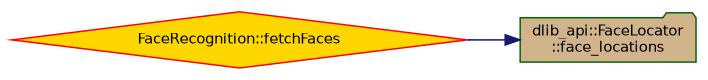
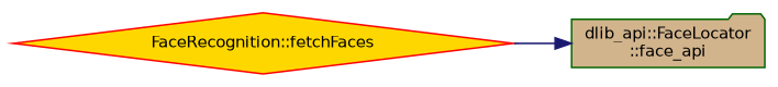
  digraph {
    rankdir=RL
    node [fontname=Helvetica fontsize=10 style=filled]
-   n1 [color=darkgreen fillcolor=tan fontcolor=black height=0.2 label="dlib_api::FaceLocator\l::face_locations" shape=folder width=0.4]
+   n1 [color=darkgreen fillcolor=tan fontcolor=black height=0.2 label="dlib_api::FaceLocator\l::face_api" shape=folder width=0.4]
    n2 [color=red fillcolor=gold height=0.2 label="FaceRecognition::fetchFaces" shape=diamond width=0.4]
    n1 -> n2 [color=midnightblue dir=back fontname=Helvetica fontsize=10 labelfontname=Helvetica labelfontsize=10 style=solid]
  }
